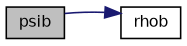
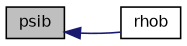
  digraph {
    rankdir=LR
    node [color=black fontname=Helvetica fontsize=10 shape=record]
    n1 [fillcolor=grey75 fontcolor=black height=0.2 label=psib style=filled width=0.4]
    n2 [height=0.2 label=rhob width=0.4]
-   n2 -> n1 [color=midnightblue dir=back fontname=Helvetica fontsize=10 labelfontname=Helvetica labelfontsize=10 style=solid]
+   n1 -> n2 [color=midnightblue dir=back fontname=Helvetica fontsize=10 labelfontname=Helvetica labelfontsize=10 style=solid]
  }
